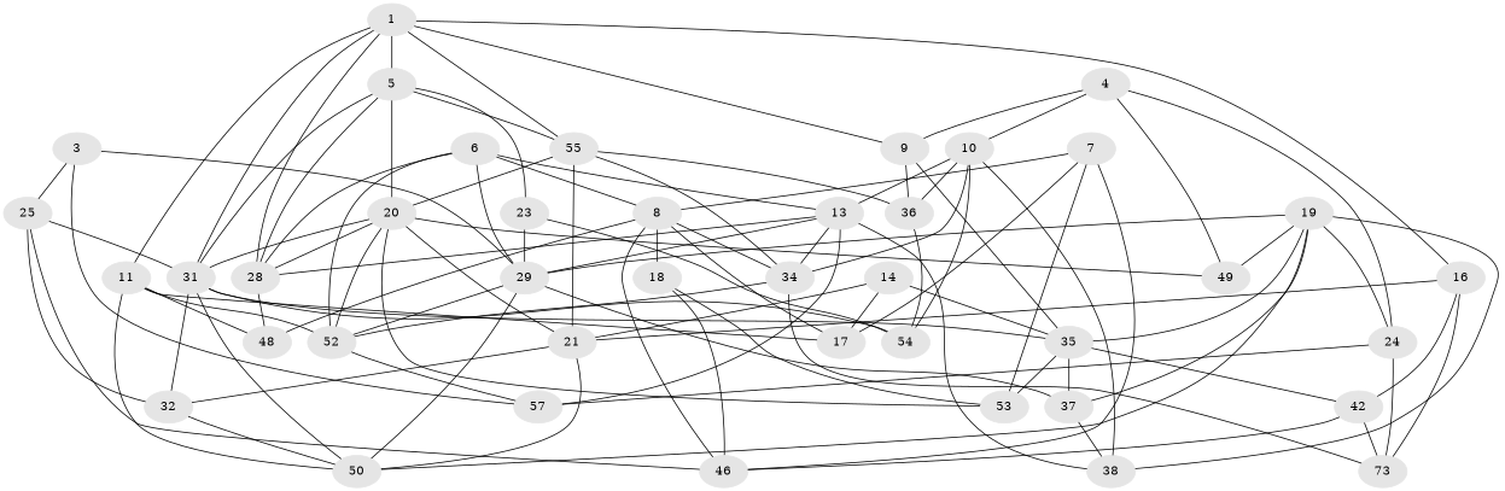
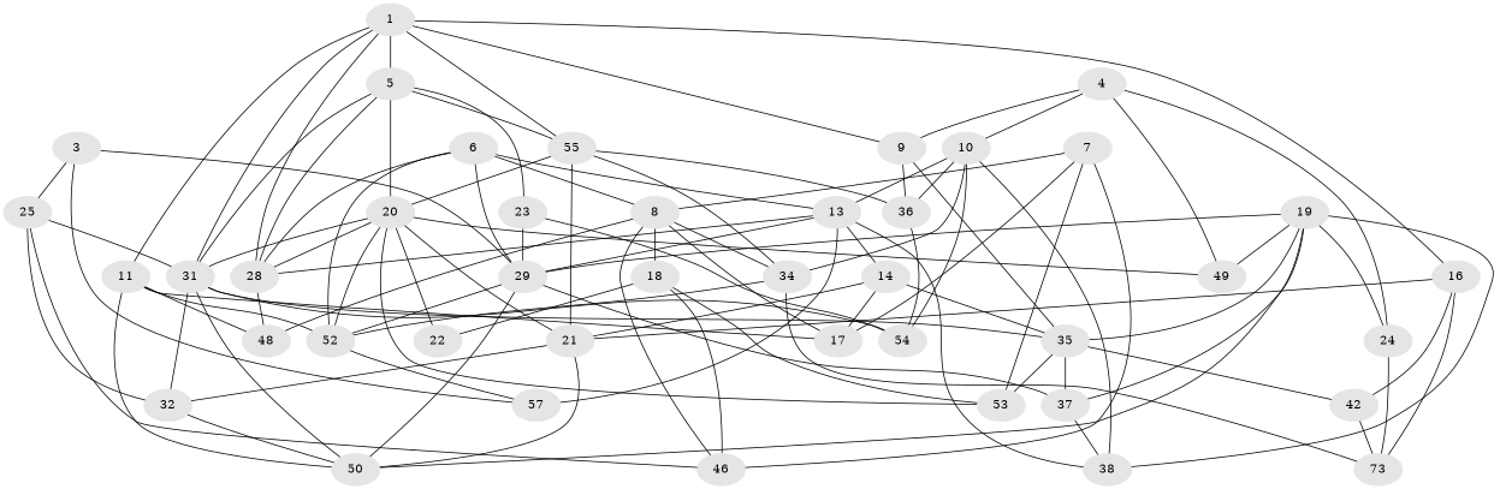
  graph {
    node [color=gray90 style=filled]
    1 [super="+2"]
    5 [super="+49"]
    9
    11 [super="+12"]
    n5 [label=55 super="+58"]
    16
    28 [super="+63"]
    31 [super="+45"]
    20 [super="+70+27"]
    23
    35 [super="+41+65"]
    36
    52 [super="+72"]
    17
    48
    50 [super="+67"]
    34 [super="+47"]
    21 [super="+30"]
    42
    73
    54
    32
    6 [super="+33"]
    29 [super="+39+56"]
    8 [super="+26"]
    13 [super="+59+68"]
    3
    25
    57
    46 [super="+64"]
    37
    4
    10 [super="+55"]
    24
    n35 [label=49]
    38
    53
+   22
    18
    14
    7
    19 [super="+61"]
    1 -- 5 [weight=2]
    1 -- 9
    1 -- 11
    1 -- n5
    1 -- 16
    1 -- 28
    1 -- 31
    5 -- n5
    5 -- 28
    5 -- 31
    5 -- 20 [weight=2]
    5 -- 23
    9 -- 35
    9 -- 36
    11 -- 52
    11 -- 17
    11 -- 48
    11 -- 50
    n5 -- 20
    n5 -- 36
    n5 -- 34
    n5 -- 21
    16 -- 21
    16 -- 42
    16 -- 73
    28 -- 48
    31 -- 35
    31 -- 50
    31 -- 54
    31 -- 32
    20 -- 28
    20 -- 31
    20 -- 52
    20 -- 21
    20 -- n35
    20 -- 53
+   20 -- 22
    23 -- 54
    23 -- 29
    35 -- 42
    35 -- 37
    35 -- 53
    36 -- 54
    52 -- 57
    34 -- 52
    34 -- 73
    21 -- 50
    21 -- 32
    42 -- 73
-   42 -- 46
    32 -- 50
    6 -- 28
    6 -- 52
    6 -- 29
    6 -- 8
    6 -- 13
    29 -- 52
    29 -- 50
    29 -- 37
    8 -- 17
    8 -- 48
    8 -- 34
    8 -- 46
    8 -- 18
    13 -- 28
    13 -- 29
    13 -- 57
    13 -- 38
-   13 -- 34
+   13 -- 14
    3 -- 29
    3 -- 25
    3 -- 57
    25 -- 31
    25 -- 32
    25 -- 46
    37 -- 38
    4 -- 9
    4 -- 10
    4 -- 24
    4 -- n35
    10 -- 36
    10 -- 34 [weight=2]
    10 -- 54
    10 -- 13 [weight=2]
    10 -- 38
    24 -- 73
-   24 -- 57
    18 -- 46
    18 -- 53
+   18 -- 22
    14 -- 35
    14 -- 17
    14 -- 21
    7 -- 17
    7 -- 8
    7 -- 46
    7 -- 53
    19 -- 35
    19 -- 50
    19 -- 29
    19 -- 37
    19 -- 24
    19 -- n35
    19 -- 38
  }
